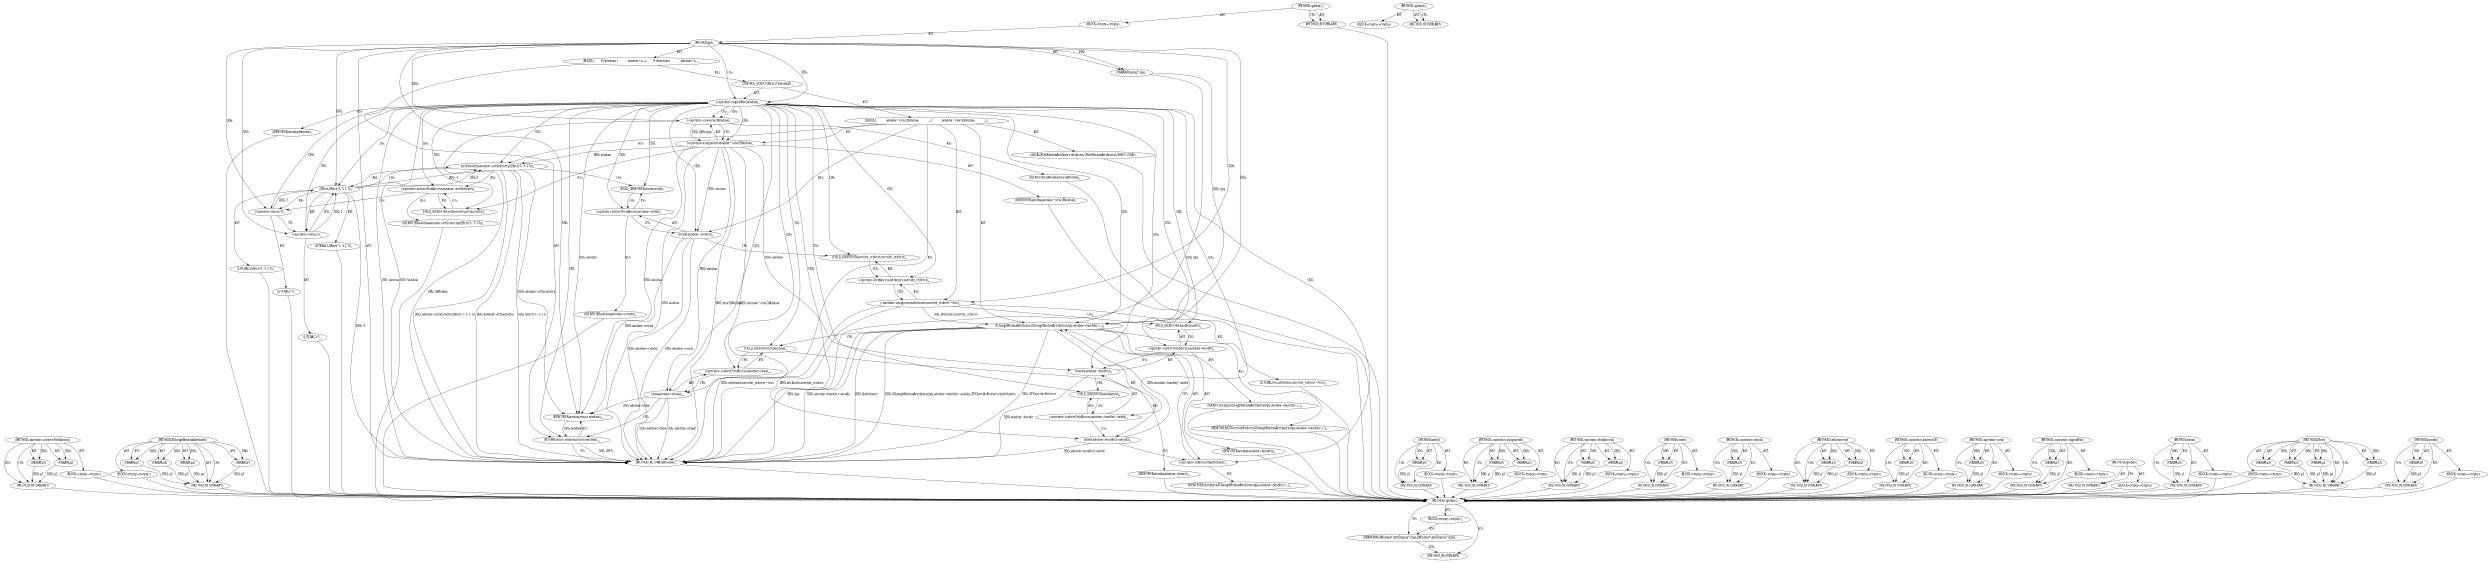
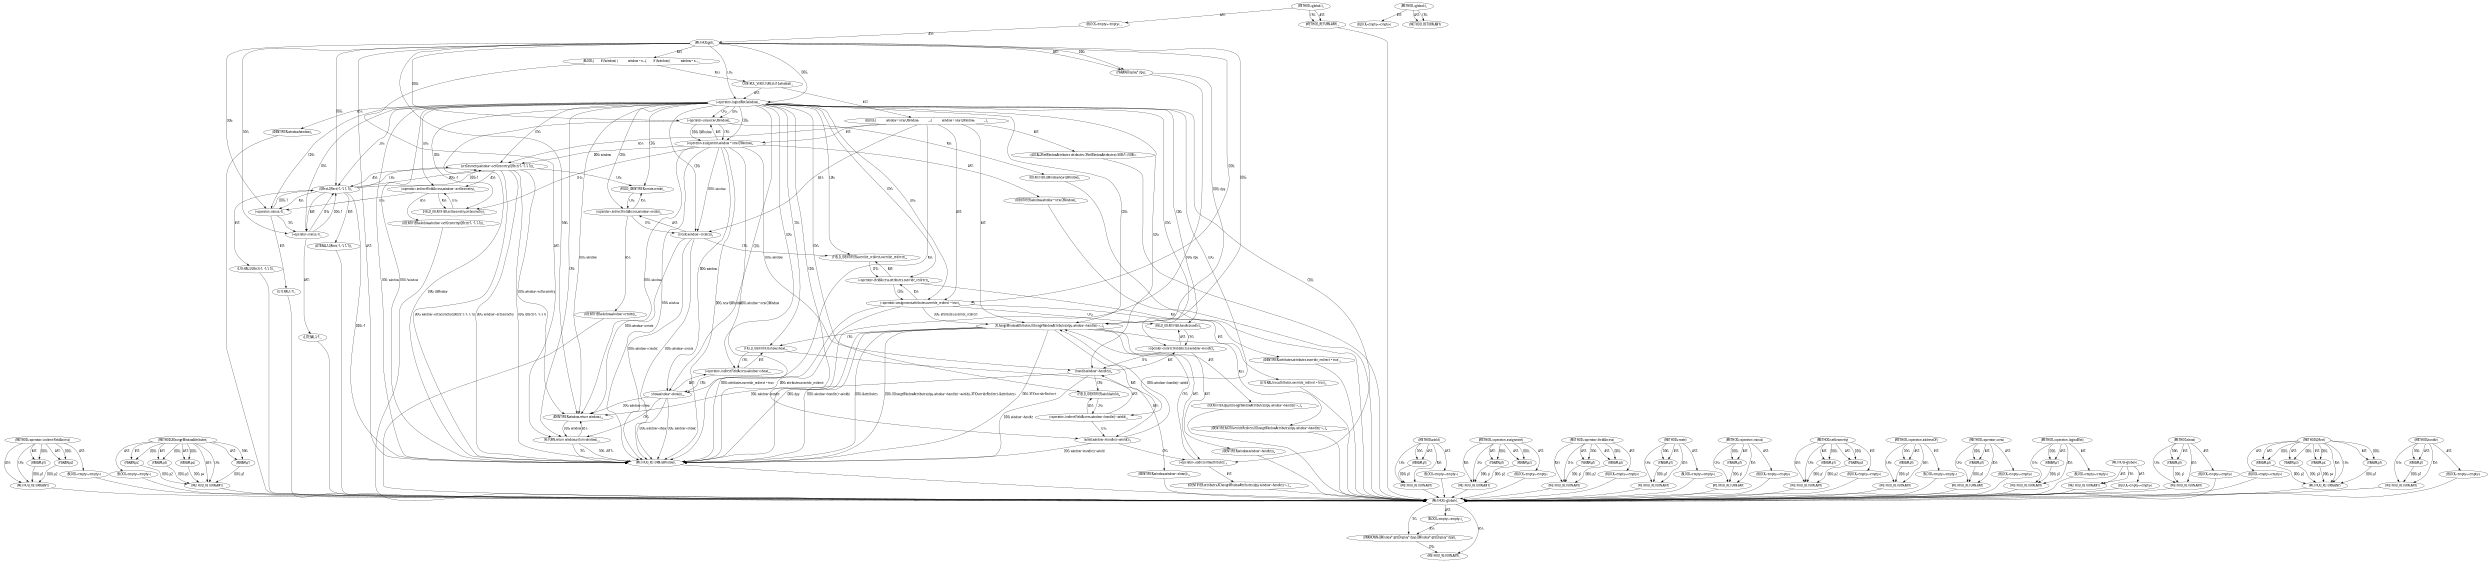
  digraph {
    fontname="Fira Sans"
    node [fontname="Fira Sans"]
    edge [fontname="Fira Sans"]
    n1 [label=<(METHOD,&lt;operator&gt;.indirectFieldAccess)>]
    n2 [label=<(PARAM,p1)>]
    n3 [label=<(PARAM,p2)>]
    n4 [label=<(BLOCK,&lt;empty&gt;,&lt;empty&gt;)>]
    n5 [label=<(METHOD_RETURN,ANY)>]
    n6 [label=<(METHOD,&lt;global&gt;)<SUB>1</SUB>>]
    n7 [label=<(BLOCK,&lt;empty&gt;,&lt;empty&gt;)<SUB>1</SUB>>]
    n8 [label=<(UNKNOWN,QWindow* get(Display* dpy),QWindow* get(Display* dpy))<SUB>1</SUB>>]
    n9 [label=<(METHOD_RETURN,ANY)<SUB>1</SUB>>]
    n10 [label=<(METHOD,XChangeWindowAttributes)>]
    n11 [label=<(PARAM,p1)>]
    n12 [label=<(PARAM,p2)>]
    n13 [label=<(PARAM,p3)>]
    n14 [label=<(PARAM,p4)>]
    n15 [label=<(BLOCK,&lt;empty&gt;,&lt;empty&gt;)>]
    n16 [label=<(METHOD_RETURN,ANY)>]
    n17 [label=<(METHOD,&lt;global&gt;)<SUB>1</SUB>>]
    n18 [label=<(BLOCK,&lt;empty&gt;,&lt;empty&gt;)<SUB>1</SUB>>]
    n19 [label=<(METHOD_RETURN,ANY)<SUB>1</SUB>>]
    n20 [label=<(METHOD,get)<SUB>1</SUB>>]
    n21 [label=<(PARAM,Display* dpy)<SUB>1</SUB>>]
    n22 [label=<(BLOCK,{         if (!window) {             window = n...,{         if (!window) {             window = n...)<SUB>2</SUB>>]
    n23 [label=<(&lt;operator&gt;.logicalNot,!window)<SUB>3</SUB>>]
    n24 [label=<(&lt;operator&gt;.new,new QWindow)<SUB>4</SUB>>]
    n25 [label=<(QRect,QRect(-1, -1, 1, 1))<SUB>5</SUB>>]
    n26 [label=<(&lt;operator&gt;.minus,-1)<SUB>5</SUB>>]
    n27 [label=<(&lt;operator&gt;.minus,-1)<SUB>5</SUB>>]
    n28 [label=<(&lt;operator&gt;.assignment,attributes.override_redirect = true)<SUB>8</SUB>>]
    n29 [label=<(XChangeWindowAttributes,XChangeWindowAttributes(dpy, window-&gt;handle()-&gt;...)<SUB>9</SUB>>]
    n30 [label=<(IDENTIFIER,window,return window;)<SUB>12</SUB>>]
    n31 [label=<(METHOD_RETURN,QWindow)<SUB>1</SUB>>]
    n32 [label=<(CONTROL_STRUCTURE,IF,if (!window))<SUB>3</SUB>>]
    n33 [label=<(RETURN,return window;,return window;)<SUB>12</SUB>>]
    n34 [label=<(IDENTIFIER,window,!window)<SUB>3</SUB>>]
    n35 [label=<(&lt;operator&gt;.assignment,window = new QWindow)<SUB>4</SUB>>]
    n36 [label=<(setGeometry,window-&gt;setGeometry(QRect(-1, -1, 1, 1)))<SUB>5</SUB>>]
    n37 [label=<(&lt;operator&gt;.indirectFieldAccess,window-&gt;setGeometry)<SUB>5</SUB>>]
    n38 [label=<(FIELD_IDENTIFIER,setGeometry,setGeometry)<SUB>5</SUB>>]
    n39 [label=<(create,window-&gt;create())<SUB>6</SUB>>]
    n40 [label=<(&lt;operator&gt;.indirectFieldAccess,window-&gt;create)<SUB>6</SUB>>]
    n41 [label=<(FIELD_IDENTIFIER,create,create)<SUB>6</SUB>>]
    n42 [label=<(&lt;operator&gt;.fieldAccess,attributes.override_redirect)<SUB>8</SUB>>]
    n43 [label=<(FIELD_IDENTIFIER,override_redirect,override_redirect)<SUB>8</SUB>>]
    n44 [label=<(winId,window-&gt;handle()-&gt;winId())<SUB>9</SUB>>]
    n45 [label=<(&lt;operator&gt;.indirectFieldAccess,window-&gt;handle()-&gt;winId)<SUB>9</SUB>>]
    n46 [label=<(handle,window-&gt;handle())<SUB>9</SUB>>]
    n47 [label=<(&lt;operator&gt;.indirectFieldAccess,window-&gt;handle)<SUB>9</SUB>>]
    n48 [label=<(FIELD_IDENTIFIER,handle,handle)<SUB>9</SUB>>]
    n49 [label=<(FIELD_IDENTIFIER,winId,winId)<SUB>9</SUB>>]
    n50 [label=<(&lt;operator&gt;.addressOf,&amp;attributes)<SUB>9</SUB>>]
    n51 [label=<(show,window-&gt;show())<SUB>10</SUB>>]
    n52 [label=<(&lt;operator&gt;.indirectFieldAccess,window-&gt;show)<SUB>50</SUB>>]
    n53 [label=<(FIELD_IDENTIFIER,show,show)<SUB>10</SUB>>]
    n54 [label=<(IDENTIFIER,QWindow,new QWindow)<SUB>4</SUB>>]
    n55 [label=<(LITERAL,1,QRect(-1, -1, 1, 1))<SUB>5</SUB>>]
    n56 [label=<(LITERAL,1,QRect(-1, -1, 1, 1))<SUB>5</SUB>>]
    n57 [label=<(LITERAL,1,-1)<SUB>5</SUB>>]
    n58 [label=<(LITERAL,1,-1)<SUB>5</SUB>>]
    n59 [label=<(LITERAL,true,attributes.override_redirect = true)<SUB>8</SUB>>]
    n60 [label=<(IDENTIFIER,dpy,XChangeWindowAttributes(dpy, window-&gt;handle()-&gt;...)<SUB>9</SUB>>]
    n61 [label=<(IDENTIFIER,X11OverrideRedirect,XChangeWindowAttributes(dpy, window-&gt;handle()-&gt;...)<SUB>9</SUB>>]
    n62 [label=<(BLOCK,{             window = new QWindow;            ...,{             window = new QWindow;            ...)<SUB>3</SUB>>]
    n63 [label="<(LOCAL,XSetWindowAttributes attributes: XSetWindowAttributes)<SUB>7</SUB>>"]
    n64 [label=<(IDENTIFIER,window,window = new QWindow)<SUB>4</SUB>>]
    n65 [label=<(IDENTIFIER,window,window-&gt;setGeometry(QRect(-1, -1, 1, 1)))<SUB>5</SUB>>]
    n66 [label=<(IDENTIFIER,window,window-&gt;create())<SUB>6</SUB>>]
+   n67 [label=<(IDENTIFIER,attributes,attributes.override_redirect = true)<SUB>8</SUB>>]
    n68 [label=<(IDENTIFIER,window,window-&gt;handle())<SUB>9</SUB>>]
    n69 [label=<(IDENTIFIER,attributes,XChangeWindowAttributes(dpy, window-&gt;handle()-&gt;...)<SUB>9</SUB>>]
    n70 [label=<(IDENTIFIER,window,window-&gt;show())<SUB>10</SUB>>]
    n71 [label=<(METHOD,winId)>]
    n72 [label=<(PARAM,p1)>]
    n73 [label=<(BLOCK,&lt;empty&gt;,&lt;empty&gt;)>]
    n74 [label=<(METHOD_RETURN,ANY)>]
    n75 [label=<(METHOD,&lt;operator&gt;.assignment)>]
    n76 [label=<(PARAM,p1)>]
    n77 [label=<(PARAM,p2)>]
    n78 [label=<(BLOCK,&lt;empty&gt;,&lt;empty&gt;)>]
    n79 [label=<(METHOD_RETURN,ANY)>]
    n80 [label=<(METHOD,&lt;operator&gt;.fieldAccess)>]
    n81 [label=<(PARAM,p1)>]
    n82 [label=<(PARAM,p2)>]
    n83 [label=<(BLOCK,&lt;empty&gt;,&lt;empty&gt;)>]
    n84 [label=<(METHOD_RETURN,ANY)>]
    n85 [label=<(METHOD,create)>]
    n86 [label=<(PARAM,p1)>]
    n87 [label=<(BLOCK,&lt;empty&gt;,&lt;empty&gt;)>]
    n88 [label=<(METHOD_RETURN,ANY)>]
    n89 [label=<(METHOD,&lt;operator&gt;.minus)>]
    n90 [label=<(PARAM,p1)>]
    n91 [label=<(BLOCK,&lt;empty&gt;,&lt;empty&gt;)>]
    n92 [label=<(METHOD_RETURN,ANY)>]
    n93 [label=<(METHOD,setGeometry)>]
    n94 [label=<(PARAM,p1)>]
    n95 [label=<(PARAM,p2)>]
    n96 [label=<(BLOCK,&lt;empty&gt;,&lt;empty&gt;)>]
    n97 [label=<(METHOD_RETURN,ANY)>]
    n98 [label=<(METHOD,&lt;operator&gt;.addressOf)>]
    n99 [label=<(PARAM,p1)>]
    n100 [label=<(BLOCK,&lt;empty&gt;,&lt;empty&gt;)>]
    n101 [label=<(METHOD_RETURN,ANY)>]
    n102 [label=<(METHOD,&lt;operator&gt;.new)>]
    n103 [label=<(PARAM,p1)>]
    n104 [label=<(BLOCK,&lt;empty&gt;,&lt;empty&gt;)>]
    n105 [label=<(METHOD_RETURN,ANY)>]
    n106 [label=<(METHOD,&lt;operator&gt;.logicalNot)>]
    n107 [label=<(PARAM,p1)>]
    n108 [label=<(BLOCK,&lt;empty&gt;,&lt;empty&gt;)>]
    n109 [label=<(METHOD_RETURN,ANY)>]
    n110 [label=<(METHOD,&lt;global&gt;)<SUB>1</SUB>>]
    n111 [label=<(BLOCK,&lt;empty&gt;,&lt;empty&gt;)>]
    n112 [label=<(METHOD_RETURN,ANY)>]
    n113 [label=<(METHOD,show)>]
    n114 [label=<(PARAM,p1)>]
    n115 [label=<(BLOCK,&lt;empty&gt;,&lt;empty&gt;)>]
    n116 [label=<(METHOD_RETURN,ANY)>]
    n117 [label=<(METHOD,QRect)>]
    n118 [label=<(PARAM,p1)>]
    n119 [label=<(PARAM,p2)>]
    n120 [label=<(PARAM,p3)>]
    n121 [label=<(PARAM,p4)>]
    n122 [label=<(BLOCK,&lt;empty&gt;,&lt;empty&gt;)>]
    n123 [label=<(METHOD_RETURN,ANY)>]
    n124 [label=<(METHOD,handle)>]
    n125 [label=<(PARAM,p1)>]
    n126 [label=<(BLOCK,&lt;empty&gt;,&lt;empty&gt;)>]
    n127 [label=<(METHOD_RETURN,ANY)>]
    n128 [label=<(METHOD,&lt;global&gt;)<SUB>1</SUB>>]
    n129 [label=<(BLOCK,&lt;empty&gt;,&lt;empty&gt;)>]
    n130 [label=<(METHOD_RETURN,ANY)>]
    n1 -> n2 [label="AST: "]
    n1 -> n2 [label="DDG: "]
    n1 -> n3 [label="AST: "]
    n1 -> n3 [label="DDG: "]
    n1 -> n4 [label="AST: "]
    n1 -> n5 [label="AST: "]
    n1 -> n5 [label="CFG: "]
    n2 -> n5 [label="DDG: p1"]
    n3 -> n5 [label="DDG: p2"]
    n4 -> n6
    n5 -> n6
    n6 -> n7 [label="AST: "]
    n6 -> n8 [label="CFG: "]
    n6 -> n9 [label="AST: "]
    n7 -> n8 [label="AST: "]
    n8 -> n9 [label="CFG: "]
    n10 -> n11 [label="AST: "]
    n10 -> n11 [label="DDG: "]
    n10 -> n12 [label="AST: "]
    n10 -> n12 [label="DDG: "]
    n10 -> n13 [label="AST: "]
    n10 -> n13 [label="DDG: "]
    n10 -> n14 [label="AST: "]
    n10 -> n14 [label="DDG: "]
    n10 -> n15 [label="AST: "]
    n10 -> n16 [label="AST: "]
    n10 -> n16 [label="CFG: "]
    n11 -> n16 [label="DDG: p1"]
    n12 -> n16 [label="DDG: p2"]
    n13 -> n16 [label="DDG: p3"]
    n14 -> n16 [label="DDG: p4"]
    n15 -> n6
    n16 -> n6
    n17 -> n18 [label="AST: "]
    n17 -> n19 [label="AST: "]
    n17 -> n19 [label="CFG: "]
    n18 -> n20 [label="AST: "]
    n19 -> n6
    n20 -> n21 [label="AST: "]
    n20 -> n21 [label="DDG: "]
    n20 -> n22 [label="AST: "]
    n20 -> n23 [label="CFG: "]
    n20 -> n23 [label="DDG: "]
    n20 -> n24 [label="DDG: "]
    n20 -> n25 [label="DDG: "]
    n20 -> n26 [label="DDG: "]
    n20 -> n27 [label="DDG: "]
    n20 -> n28 [label="DDG: "]
    n20 -> n29 [label="DDG: "]
    n20 -> n30 [label="DDG: "]
    n20 -> n31 [label="AST: "]
    n21 -> n29 [label="DDG: dpy"]
    n21 -> n31 [label="DDG: dpy"]
    n22 -> n32 [label="AST: "]
    n22 -> n33 [label="AST: "]
    n23 -> n24 [label="CFG: "]
    n23 -> n24 [label="CDG: "]
    n23 -> n25 [label="CDG: "]
    n23 -> n26 [label="CDG: "]
    n23 -> n27 [label="CDG: "]
+   n23 -> n28 [label="CDG: "]
    n23 -> n29 [label="CDG: "]
    n23 -> n30 [label="DDG: window"]
    n23 -> n31 [label="DDG: window"]
    n23 -> n31 [label="DDG: !window"]
    n23 -> n33 [label="CFG: "]
    n23 -> n34 [label="AST: "]
    n23 -> n35 [label="CDG: "]
    n23 -> n36 [label="CDG: "]
    n23 -> n37 [label="CDG: "]
    n23 -> n38 [label="CDG: "]
    n23 -> n39 [label="CDG: "]
    n23 -> n40 [label="CDG: "]
    n23 -> n41 [label="CDG: "]
    n23 -> n42 [label="CDG: "]
    n23 -> n43 [label="CDG: "]
    n23 -> n44 [label="CDG: "]
    n23 -> n45 [label="CDG: "]
    n23 -> n46 [label="CDG: "]
    n23 -> n47 [label="CDG: "]
    n23 -> n48 [label="CDG: "]
    n23 -> n49 [label="CDG: "]
    n23 -> n50 [label="CDG: "]
    n23 -> n51 [label="CDG: "]
    n23 -> n52 [label="CDG: "]
    n23 -> n53 [label="CDG: "]
    n24 -> n31 [label="DDG: QWindow"]
    n24 -> n35 [label="CFG: "]
    n24 -> n35 [label="DDG: QWindow"]
    n24 -> n54 [label="AST: "]
    n25 -> n26 [label="AST: "]
    n25 -> n27 [label="AST: "]
    n25 -> n31 [label="DDG: -1"]
    n25 -> n36 [label="CFG: "]
    n25 -> n36 [label="DDG: -1"]
    n25 -> n36 [label="DDG: 1"]
    n25 -> n55 [label="AST: "]
    n25 -> n56 [label="AST: "]
    n26 -> n25 [label="DDG: 1"]
    n26 -> n27 [label="CFG: "]
    n26 -> n57 [label="AST: "]
    n27 -> n25 [label="CFG: "]
    n27 -> n25 [label="DDG: 1"]
    n27 -> n58 [label="AST: "]
    n28 -> n29 [label="DDG: attributes.override_redirect"]
    n28 -> n31 [label="DDG: attributes.override_redirect"]
    n28 -> n31 [label="DDG: attributes.override_redirect = true"]
    n28 -> n42 [label="AST: "]
    n28 -> n48 [label="CFG: "]
    n28 -> n59 [label="AST: "]
    n29 -> n31 [label="DDG: dpy"]
    n29 -> n31 [label="DDG: window-&gt;handle()-&gt;winId()"]
    n29 -> n31 [label="DDG: &amp;attributes"]
    n29 -> n31 [label="DDG: XChangeWindowAttributes(dpy, window-&gt;handle()-&gt;winId(), X11OverrideRedirect, &amp;attributes)"]
    n29 -> n31 [label="DDG: X11OverrideRedirect"]
    n29 -> n44 [label="AST: "]
    n29 -> n50 [label="AST: "]
    n29 -> n53 [label="CFG: "]
    n29 -> n60 [label="AST: "]
    n29 -> n61 [label="AST: "]
    n30 -> n33 [label="DDG: window"]
    n31 -> n6
    n32 -> n23 [label="AST: "]
    n32 -> n62 [label="AST: "]
    n33 -> n30 [label="AST: "]
    n33 -> n31 [label="CFG: "]
    n33 -> n31 [label="DDG: &lt;RET&gt;"]
    n34 -> n6
    n35 -> n24 [label="AST: "]
    n35 -> n30 [label="DDG: window"]
    n35 -> n31 [label="DDG: window"]
    n35 -> n31 [label="DDG: new QWindow"]
    n35 -> n31 [label="DDG: window = new QWindow"]
    n35 -> n36 [label="DDG: window"]
    n35 -> n38 [label="CFG: "]
    n35 -> n39 [label="DDG: window"]
    n35 -> n46 [label="DDG: window"]
    n35 -> n51 [label="DDG: window"]
    n35 -> n64 [label="AST: "]
    n36 -> n25 [label="AST: "]
    n36 -> n30 [label="DDG: window-&gt;setGeometry"]
    n36 -> n31 [label="DDG: window-&gt;setGeometry"]
    n36 -> n31 [label="DDG: QRect(-1, -1, 1, 1)"]
    n36 -> n31 [label="DDG: window-&gt;setGeometry(QRect(-1, -1, 1, 1))"]
    n36 -> n37 [label="AST: "]
    n36 -> n41 [label="CFG: "]
    n37 -> n26 [label="CFG: "]
    n37 -> n38 [label="AST: "]
    n37 -> n65 [label="AST: "]
    n38 -> n37 [label="CFG: "]
    n39 -> n30 [label="DDG: window-&gt;create"]
    n39 -> n31 [label="DDG: window-&gt;create"]
    n39 -> n31 [label="DDG: window-&gt;create()"]
    n39 -> n40 [label="AST: "]
    n39 -> n43 [label="CFG: "]
    n40 -> n39 [label="CFG: "]
    n40 -> n41 [label="AST: "]
    n40 -> n66 [label="AST: "]
    n41 -> n40 [label="CFG: "]
    n42 -> n28 [label="CDG: "]
    n42 -> n43 [label="AST: "]
+   n42 -> n67 [label="AST: "]
    n43 -> n42 [label="CFG: "]
    n44 -> n29 [label="DDG: window-&gt;handle()-&gt;winId"]
    n44 -> n31 [label="DDG: window-&gt;handle()-&gt;winId"]
    n44 -> n50 [label="CFG: "]
    n45 -> n44 [label="CFG: "]
    n45 -> n46 [label="AST: "]
    n45 -> n49 [label="AST: "]
+   n46 -> n30 [label="DDG: window-&gt;handle"]
    n46 -> n31 [label="DDG: window-&gt;handle"]
    n46 -> n47 [label="AST: "]
    n46 -> n49 [label="CFG: "]
    n47 -> n46 [label="CFG: "]
    n47 -> n48 [label="AST: "]
    n47 -> n68 [label="AST: "]
    n48 -> n47 [label="CFG: "]
    n49 -> n45 [label="CFG: "]
    n50 -> n29 [label="CFG: "]
    n50 -> n69 [label="AST: "]
    n51 -> n30 [label="DDG: window-&gt;show"]
    n51 -> n31 [label="DDG: window-&gt;show"]
    n51 -> n31 [label="DDG: window-&gt;show()"]
    n51 -> n33 [label="CFG: "]
    n51 -> n52 [label="AST: "]
    n52 -> n51 [label="CFG: "]
    n52 -> n53 [label="AST: "]
    n53 -> n52 [label="CFG: "]
    n53 -> n70 [label="AST: "]
    n54 -> n6
    n55 -> n6
    n56 -> n6
    n57 -> n6
    n58 -> n6
    n59 -> n6
    n60 -> n6
    n61 -> n6
    n62 -> n28 [label="AST: "]
    n62 -> n29 [label="AST: "]
    n62 -> n35 [label="AST: "]
    n62 -> n36 [label="AST: "]
    n62 -> n39 [label="AST: "]
    n62 -> n51 [label="AST: "]
    n62 -> n63 [label="AST: "]
    n63 -> n6
    n64 -> n6
    n65 -> n6
    n66 -> n6
+   n67 -> n6
    n68 -> n6
    n69 -> n6
    n70 -> n6
    n71 -> n72 [label="AST: "]
    n71 -> n72 [label="DDG: "]
    n71 -> n73 [label="AST: "]
    n71 -> n74 [label="AST: "]
    n71 -> n74 [label="CFG: "]
    n72 -> n74 [label="DDG: p1"]
    n73 -> n6
    n74 -> n6
    n75 -> n76 [label="AST: "]
    n75 -> n76 [label="DDG: "]
    n75 -> n77 [label="AST: "]
    n75 -> n77 [label="DDG: "]
    n75 -> n78 [label="AST: "]
    n75 -> n79 [label="AST: "]
    n75 -> n79 [label="CFG: "]
    n76 -> n79 [label="DDG: p1"]
    n77 -> n79 [label="DDG: p2"]
    n78 -> n6
    n79 -> n6
    n80 -> n81 [label="AST: "]
    n80 -> n81 [label="DDG: "]
    n80 -> n82 [label="AST: "]
    n80 -> n82 [label="DDG: "]
    n80 -> n83 [label="AST: "]
    n80 -> n84 [label="AST: "]
    n80 -> n84 [label="CFG: "]
    n81 -> n84 [label="DDG: p1"]
    n82 -> n84 [label="DDG: p2"]
    n83 -> n6
    n84 -> n6
    n85 -> n86 [label="AST: "]
    n85 -> n86 [label="DDG: "]
    n85 -> n87 [label="AST: "]
    n85 -> n88 [label="AST: "]
    n85 -> n88 [label="CFG: "]
    n86 -> n88 [label="DDG: p1"]
    n87 -> n6
    n88 -> n6
    n89 -> n90 [label="AST: "]
    n89 -> n90 [label="DDG: "]
    n89 -> n91 [label="AST: "]
    n89 -> n92 [label="AST: "]
    n89 -> n92 [label="CFG: "]
    n90 -> n92 [label="DDG: p1"]
    n91 -> n6
    n92 -> n6
    n93 -> n94 [label="AST: "]
    n93 -> n94 [label="DDG: "]
    n93 -> n95 [label="AST: "]
    n93 -> n95 [label="DDG: "]
    n93 -> n96 [label="AST: "]
    n93 -> n97 [label="AST: "]
    n93 -> n97 [label="CFG: "]
    n94 -> n97 [label="DDG: p1"]
    n95 -> n97 [label="DDG: p2"]
    n96 -> n6
    n97 -> n6
    n98 -> n99 [label="AST: "]
    n98 -> n99 [label="DDG: "]
    n98 -> n100 [label="AST: "]
    n98 -> n101 [label="AST: "]
    n98 -> n101 [label="CFG: "]
    n99 -> n101 [label="DDG: p1"]
    n100 -> n6
    n101 -> n6
    n102 -> n103 [label="AST: "]
    n102 -> n103 [label="DDG: "]
    n102 -> n104 [label="AST: "]
    n102 -> n105 [label="AST: "]
    n102 -> n105 [label="CFG: "]
    n103 -> n105 [label="DDG: p1"]
    n104 -> n6
    n105 -> n6
    n106 -> n107 [label="AST: "]
    n106 -> n107 [label="DDG: "]
    n106 -> n108 [label="AST: "]
    n106 -> n109 [label="AST: "]
    n106 -> n109 [label="CFG: "]
    n107 -> n109 [label="DDG: p1"]
    n108 -> n6
    n109 -> n6
    n110 -> n111 [label="AST: "]
    n110 -> n112 [label="AST: "]
    n110 -> n112 [label="CFG: "]
    n111 -> n6
    n112 -> n6
    n113 -> n114 [label="AST: "]
    n113 -> n114 [label="DDG: "]
    n113 -> n115 [label="AST: "]
    n113 -> n116 [label="AST: "]
    n113 -> n116 [label="CFG: "]
    n114 -> n116 [label="DDG: p1"]
    n115 -> n6
    n116 -> n6
    n117 -> n118 [label="AST: "]
    n117 -> n118 [label="DDG: "]
    n117 -> n119 [label="AST: "]
    n117 -> n119 [label="DDG: "]
    n117 -> n120 [label="AST: "]
    n117 -> n120 [label="DDG: "]
    n117 -> n121 [label="AST: "]
    n117 -> n121 [label="DDG: "]
    n117 -> n122 [label="AST: "]
    n117 -> n123 [label="AST: "]
    n117 -> n123 [label="CFG: "]
    n118 -> n123 [label="DDG: p1"]
    n119 -> n123 [label="DDG: p2"]
    n120 -> n123 [label="DDG: p3"]
    n121 -> n123 [label="DDG: p4"]
    n122 -> n6
    n123 -> n6
    n124 -> n125 [label="AST: "]
    n124 -> n125 [label="DDG: "]
    n124 -> n126 [label="AST: "]
    n124 -> n127 [label="AST: "]
    n124 -> n127 [label="CFG: "]
    n125 -> n127 [label="DDG: p1"]
    n126 -> n6
    n127 -> n6
    n128 -> n129 [label="AST: "]
    n128 -> n130 [label="AST: "]
    n128 -> n130 [label="CFG: "]
  }
